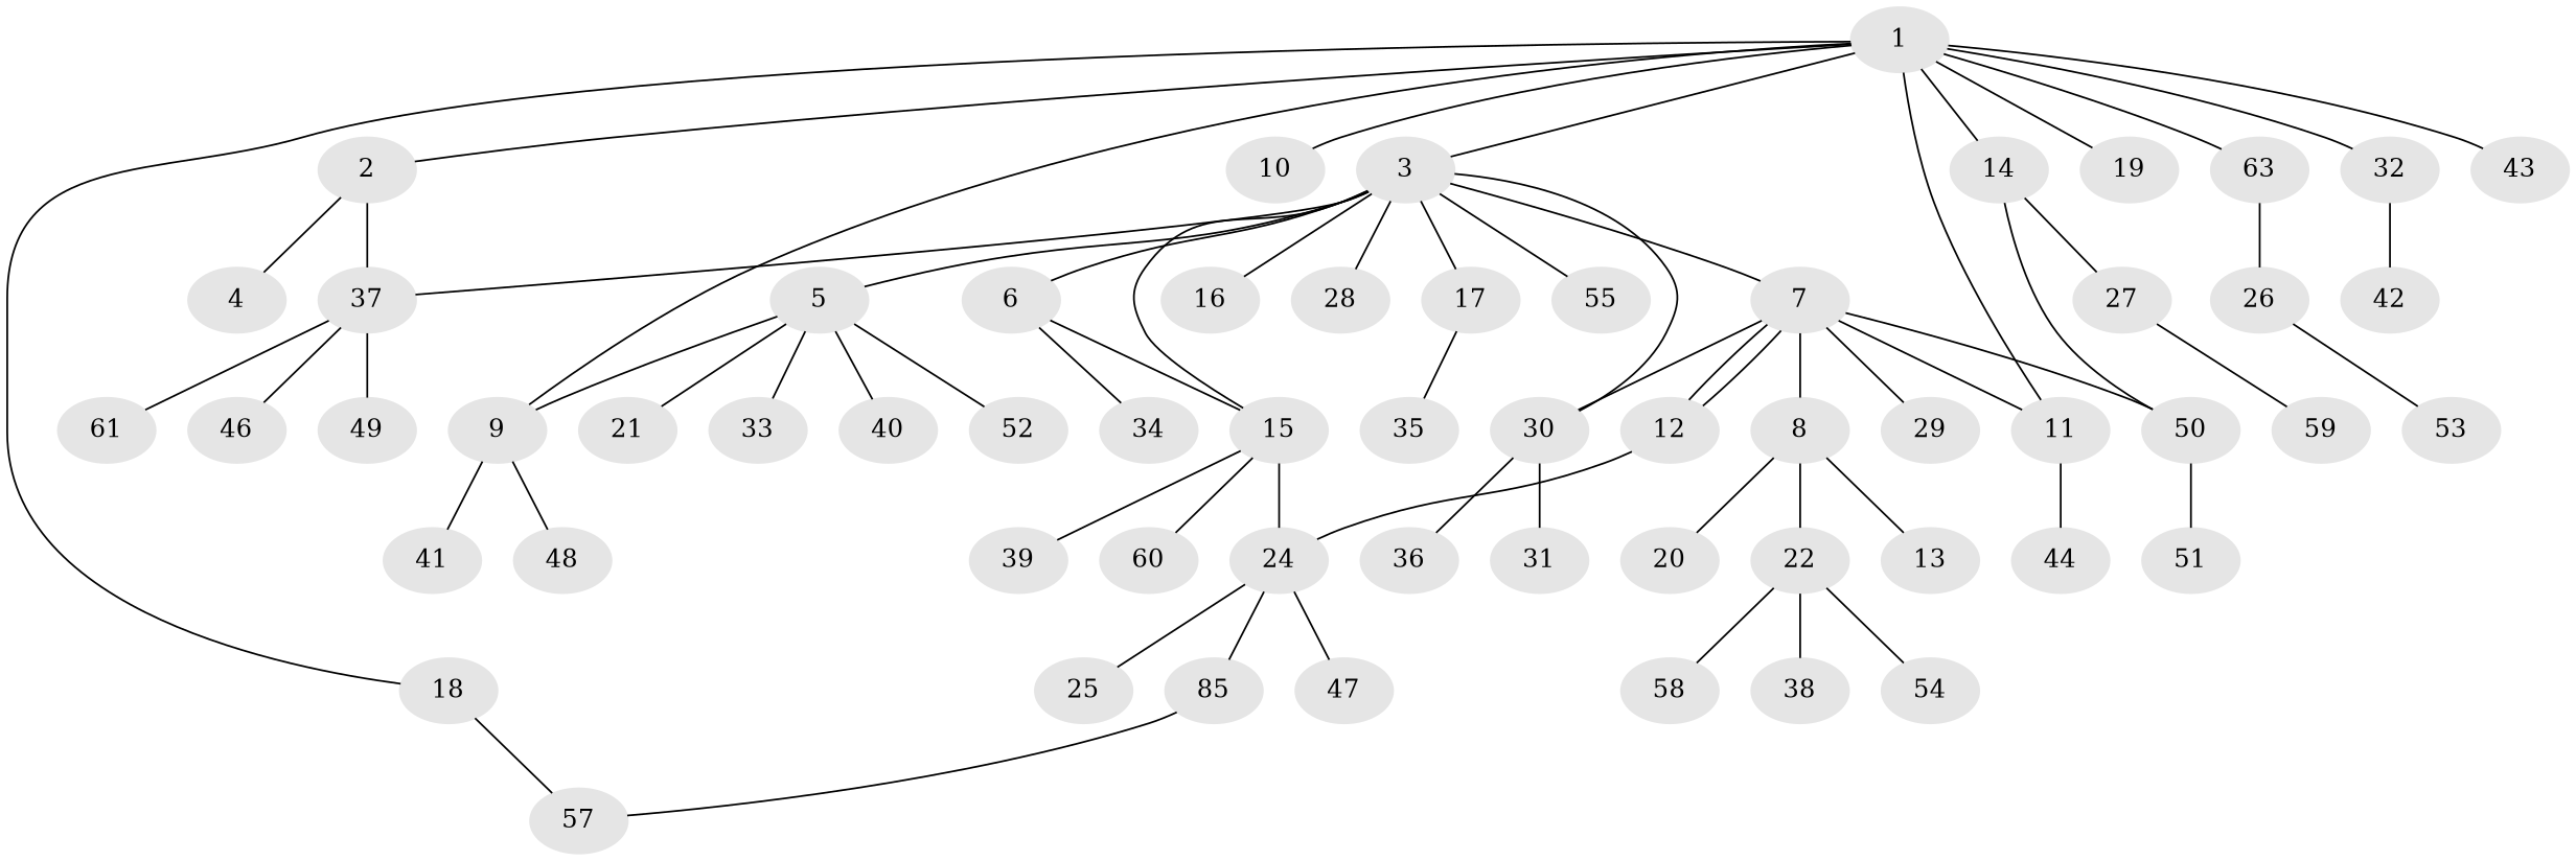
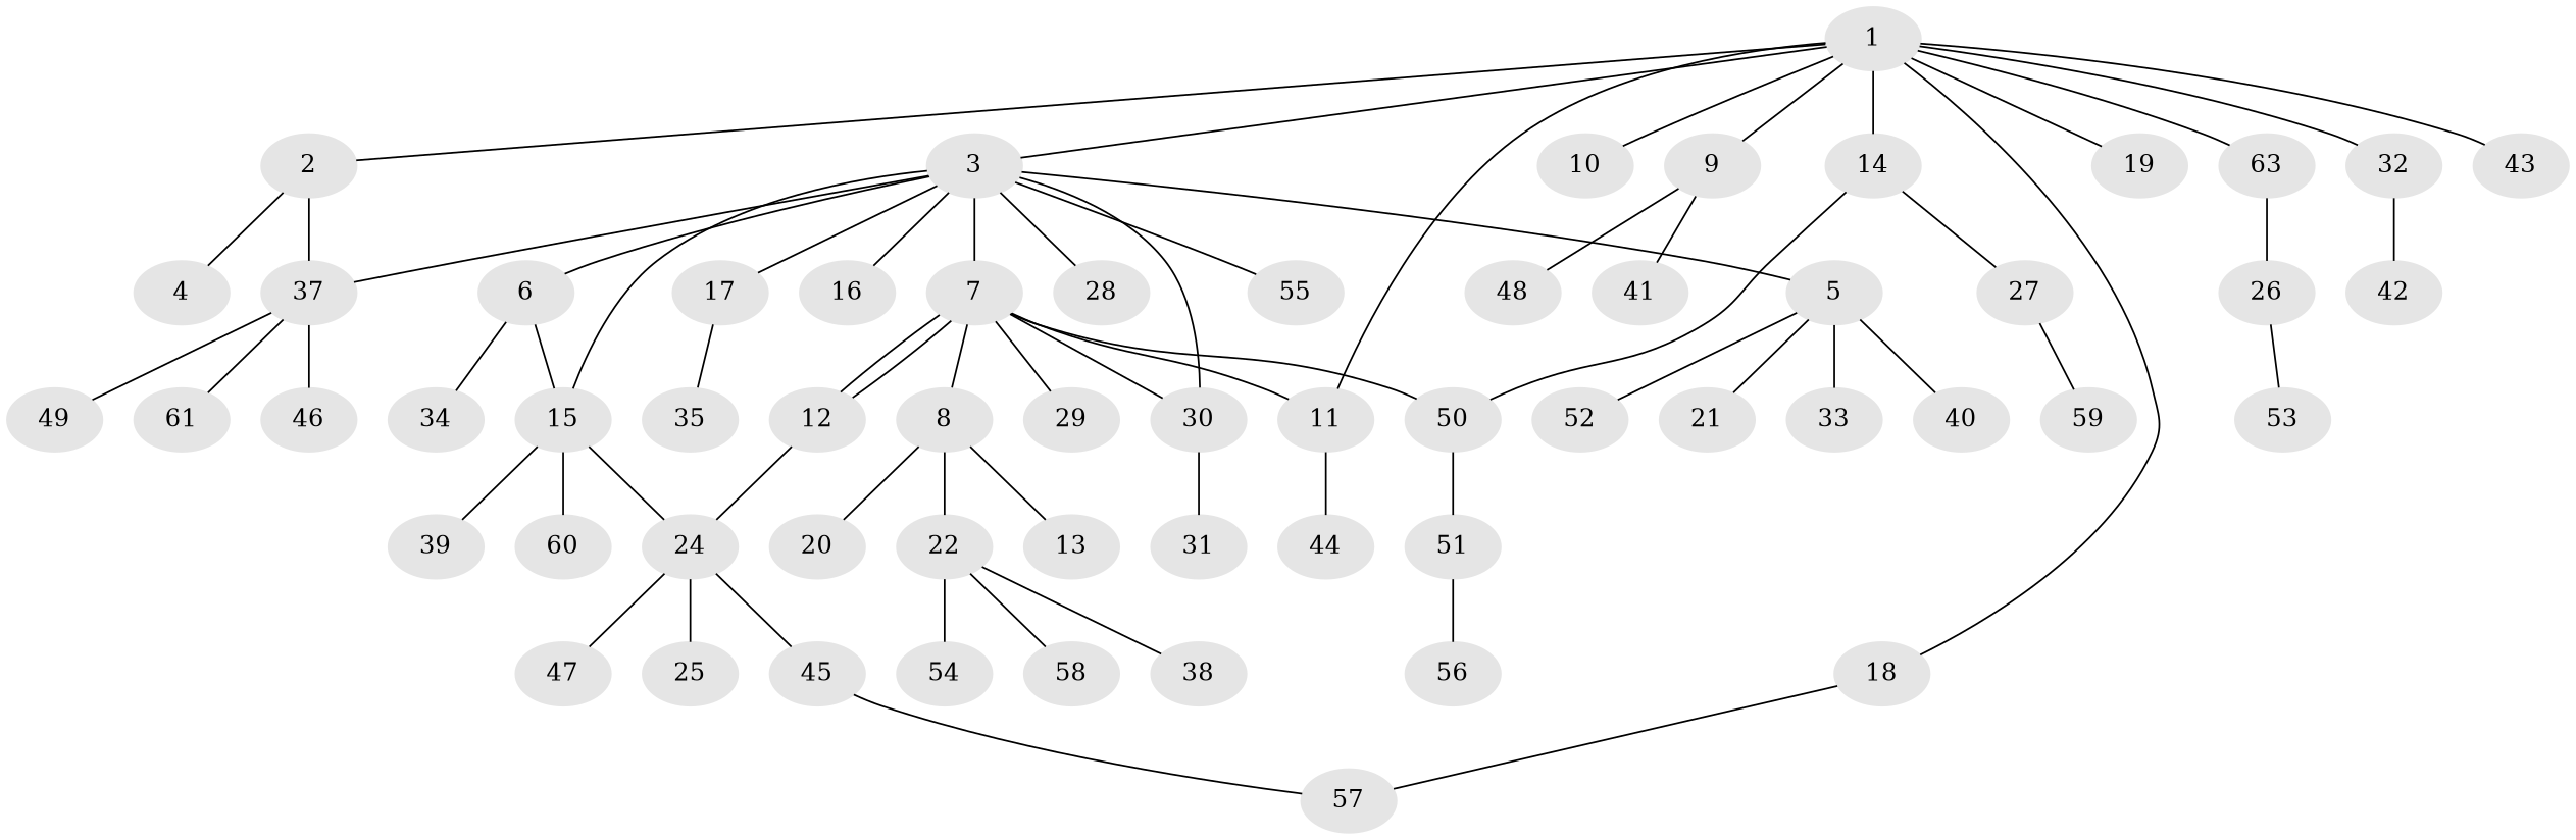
  graph {
    node [color=gray90 style=filled]
    1
    2
    3
    9
    10
    11
    14
    18
    19
    n10 [label=63]
    32
    43
    4
    37
    5
    6
    7
    15
    16
    17
    28
    30
    55
    41
    48
    44
    50
    27
    57
    26
    42
    46
    49
    61
    21
    33
    40
    52
    34
    8
    12
    29
    24
    39
    60
    35
    31
-   36
    13
    20
    22
    51
    38
    54
    58
    25
-   45 [label=85]
+   45
    47
    59
    53
+   56
    1 -- 2
    1 -- 3
    1 -- 9
    1 -- 10
    1 -- 11
    1 -- 14
    1 -- 18
    1 -- 19
    1 -- n10
    1 -- 32
    1 -- 43
    2 -- 4
    2 -- 37
    3 -- 37
    3 -- 5
    3 -- 6
    3 -- 7
    3 -- 15
    3 -- 16
    3 -- 17
    3 -- 28
    3 -- 30
    3 -- 55
    9 -- 41
    9 -- 48
    11 -- 44
    14 -- 50
    14 -- 27
    18 -- 57
    n10 -- 26
    32 -- 42
    37 -- 46
    37 -- 49
    37 -- 61
-   5 -- 9
    5 -- 21
    5 -- 33
    5 -- 40
    5 -- 52
    6 -- 15
    6 -- 34
    7 -- 11
    7 -- 30
    7 -- 50
    7 -- 8
    7 -- 12
    7 -- 12
    7 -- 29
    15 -- 24
    15 -- 39
    15 -- 60
    17 -- 35
    30 -- 31
-   30 -- 36
    50 -- 51
    27 -- 59
    26 -- 53
    8 -- 13
    8 -- 20
    8 -- 22
    12 -- 24
    24 -- 25
    24 -- 45
    24 -- 47
    22 -- 38
    22 -- 54
    22 -- 58
+   51 -- 56
    45 -- 57
  }
